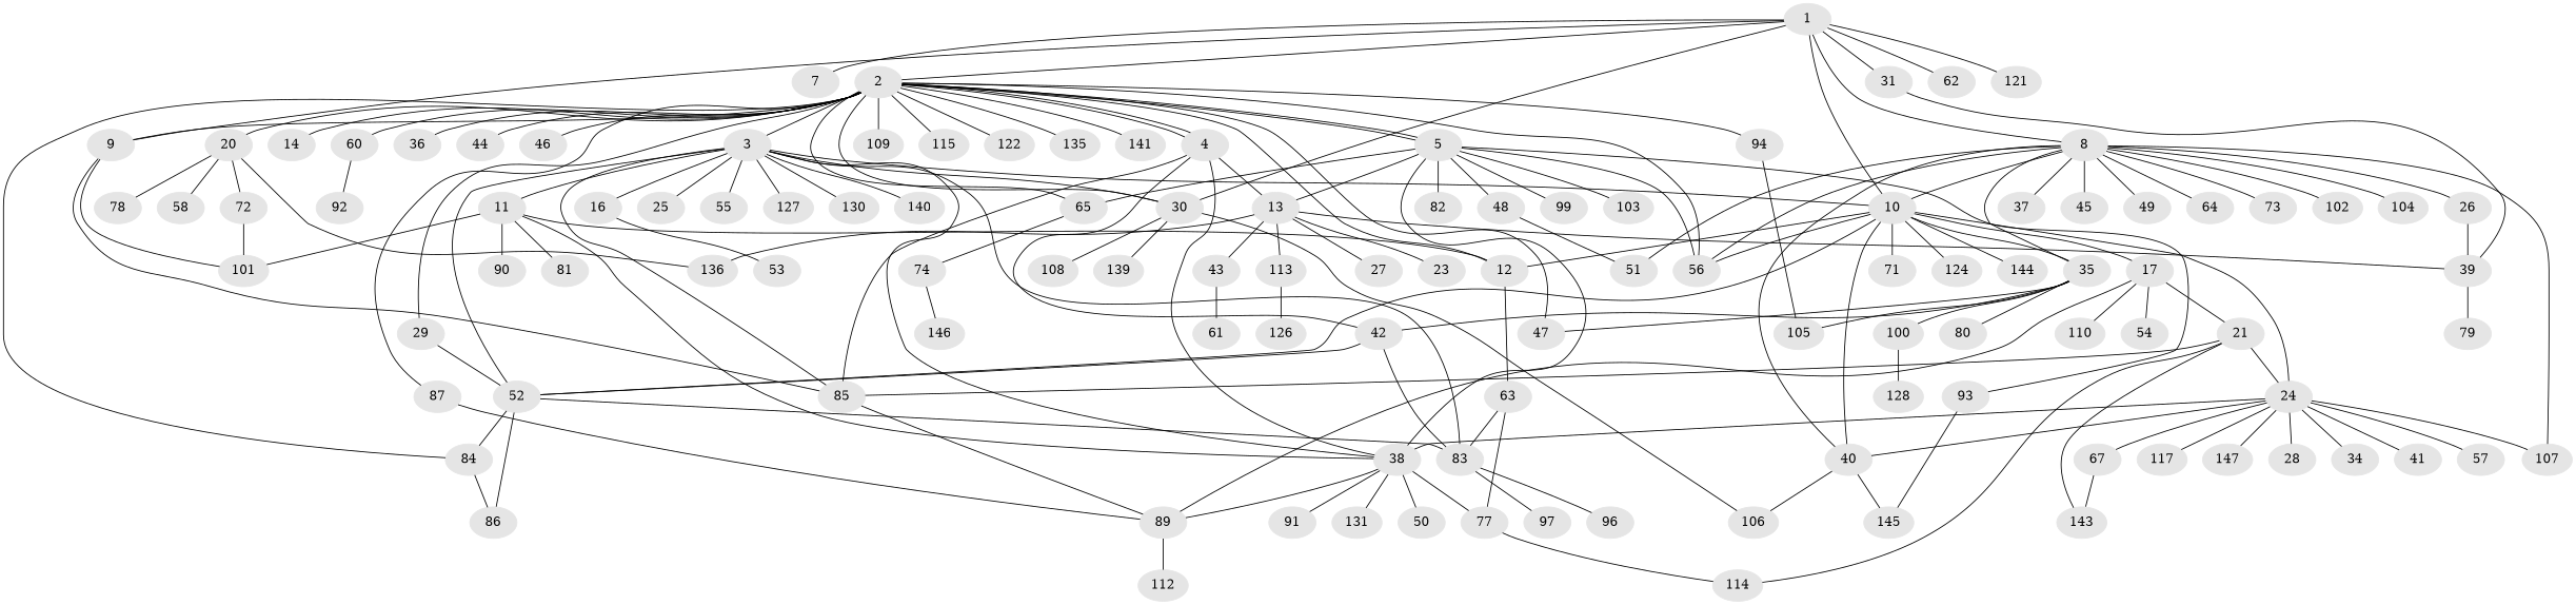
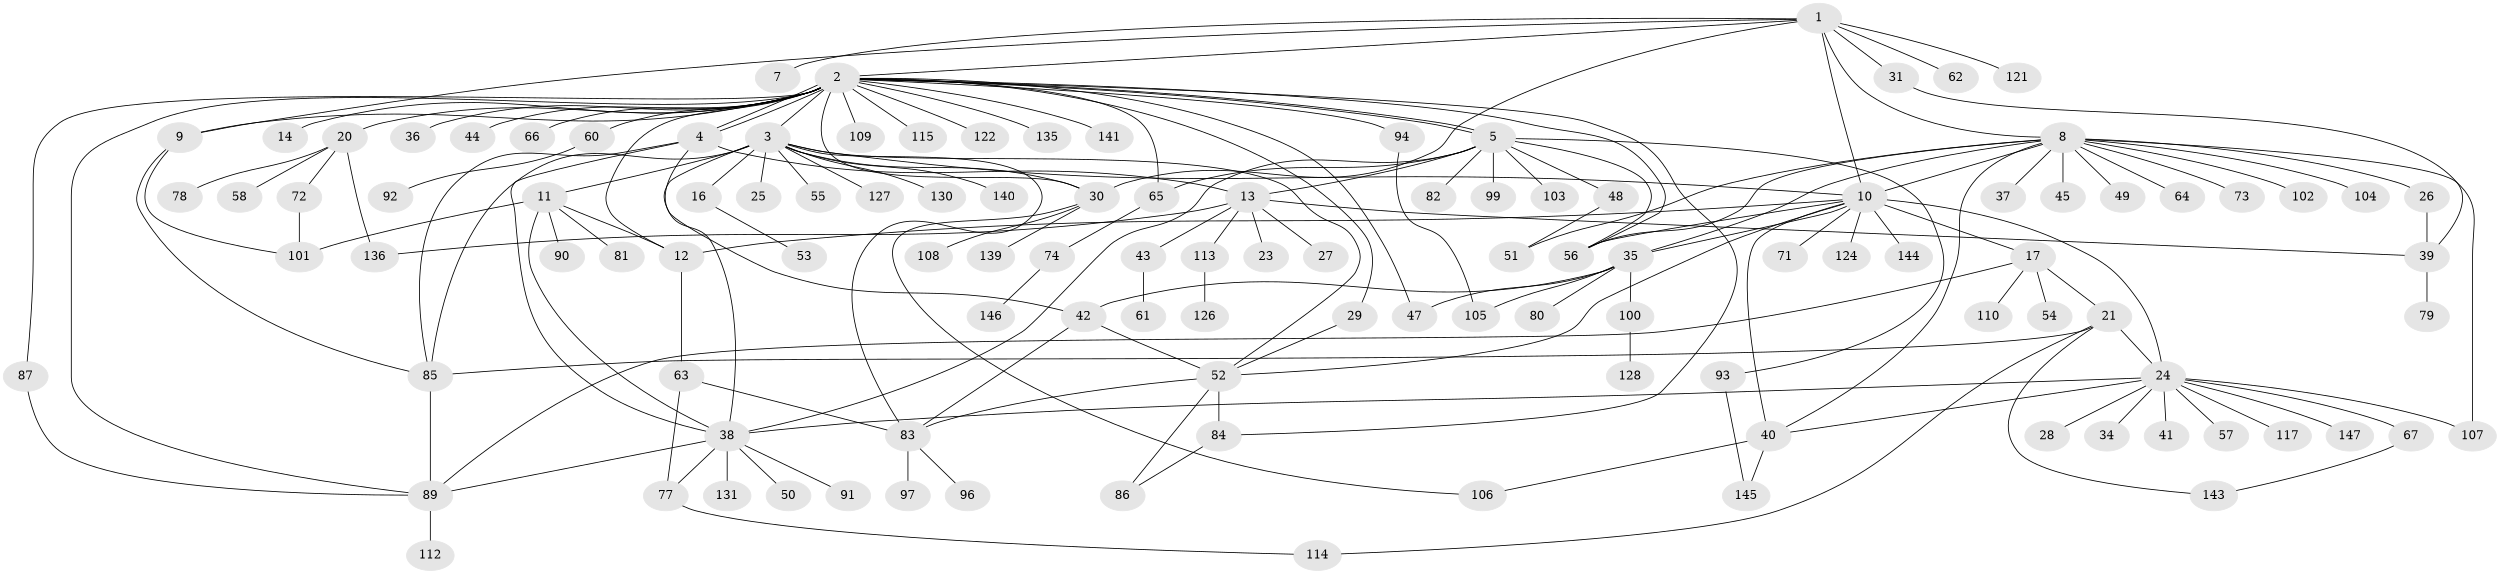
  graph {
    fontname="DejaVu Serif"
    node [color=gray90 fontname="DejaVu Serif" style=filled]
    edge [fontname="DejaVu Serif"]
    1 [super="+19"]
    2 [super="+125"]
    7
    8 [super="+33"]
    9 [super="+118"]
    10 [super="+68"]
    30 [super="+133"]
    31
    62
    121
    3 [super="+6"]
    4 [super="+88"]
    5 [super="+15"]
    12 [super="+22"]
    14
    20 [super="+32"]
    29
    36
    44 [super="+75"]
-   46
+   46 [label=66]
    47
    56
    60 [super="+137"]
    65 [super="+123"]
    84
    87
    89 [super="+111"]
    94
    109
    115
    122
    135
    141
    26
    35 [super="+66"]
    37
    40 [super="+69"]
    45
    49
    51
    64
    73
    102
    104
    107
    85
    101
    52 [super="+98"]
    17 [super="+132"]
    24 [super="+138"]
    71
    124
    144
    106
    108
    139
    39
    11 [super="+76"]
    16
    25
    38 [super="+70"]
    55 [super="+142"]
    83 [super="+95"]
    127
    130
    140
    13 [super="+18"]
    42 [super="+120"]
    48 [super="+129"]
    82
    93 [super="+134"]
    99
    103
    63
    136
    58
    72
    78
    92
    74
    86
    112
    105
    81
    90
    53
    50
    77
    91
    131
    96
    97
    23
    27 [super="+119"]
    43
    113
    145
    80
    100
    21
    54
    110
    28
    34
    41
    57
    67
    117
    147
    79
    61 [super="+116"]
    126
    114
    143
    128
    146
    1 -- 2
    1 -- 7
    1 -- 8
    1 -- 9
    1 -- 10
    1 -- 30
    1 -- 31
    1 -- 62
    1 -- 121
    2 -- 9
    2 -- 30
    2 -- 3
    2 -- 4
    2 -- 4
    2 -- 5
    2 -- 5
    2 -- 12
    2 -- 14
    2 -- 20 [weight=2]
    2 -- 29
    2 -- 36
    2 -- 44
    2 -- 46
    2 -- 47
    2 -- 56
    2 -- 60
    2 -- 65
    2 -- 84
    2 -- 87
+   2 -- 89
    2 -- 94
    2 -- 109
    2 -- 115
    2 -- 122
    2 -- 135
    2 -- 141
    8 -- 10
    8 -- 56
    8 -- 26
    8 -- 35
    8 -- 37
    8 -- 40
    8 -- 45
    8 -- 49
    8 -- 51
    8 -- 64
    8 -- 73
    8 -- 102
    8 -- 104
    8 -- 107
    9 -- 85
    9 -- 101
    10 -- 12
    10 -- 56
    10 -- 35
    10 -- 40
    10 -- 52
    10 -- 17
    10 -- 24
    10 -- 71
    10 -- 124
    10 -- 144
    30 -- 106
    30 -- 108
    30 -- 139
    31 -- 39
    3 -- 10
    3 -- 30
    3 -- 85
    3 -- 52
    3 -- 11
    3 -- 16
    3 -- 25
    3 -- 38
    3 -- 55
    3 -- 83
    3 -- 127
    3 -- 130
    3 -- 140
    4 -- 85
    4 -- 38
    4 -- 13
    4 -- 42
    5 -- 56
    5 -- 65
    5 -- 38
    5 -- 13
    5 -- 48
    5 -- 82
    5 -- 93
    5 -- 99
    5 -- 103
    12 -- 63
    20 -- 136
    20 -- 58
    20 -- 72
    20 -- 78
    29 -- 52
    60 -- 92
    65 -- 74
    84 -- 86
    87 -- 89
    89 -- 112
    94 -- 105
    26 -- 39
    35 -- 47
    35 -- 42
    35 -- 105
    35 -- 80
    35 -- 100
    40 -- 106
    40 -- 145
    85 -- 89
    52 -- 84
    52 -- 83
    52 -- 86
    17 -- 89
    17 -- 21
    17 -- 54
    17 -- 110
    24 -- 40
    24 -- 107
    24 -- 38
    24 -- 28
    24 -- 34
    24 -- 41
    24 -- 57
    24 -- 67
    24 -- 117
    24 -- 147
    39 -- 79
    11 -- 12
    11 -- 101
    11 -- 38
    11 -- 81
    11 -- 90
    16 -- 53
    38 -- 89
    38 -- 50
    38 -- 77
    38 -- 91
    38 -- 131
    83 -- 96
    83 -- 97
    13 -- 39
    13 -- 136 [weight=2]
    13 -- 23
    13 -- 27
    13 -- 43
    13 -- 113
    42 -- 52
    42 -- 83
    48 -- 51
    93 -- 145
    63 -- 83
    63 -- 77
    72 -- 101
    74 -- 146
    77 -- 114
    43 -- 61
    113 -- 126
    100 -- 128
    21 -- 85
    21 -- 24
    21 -- 114
    21 -- 143
    67 -- 143
  }
